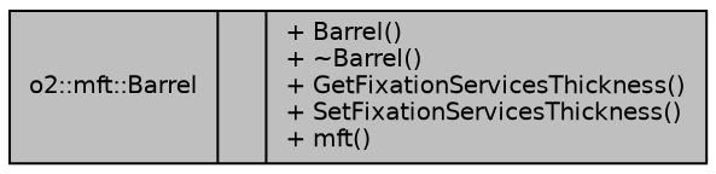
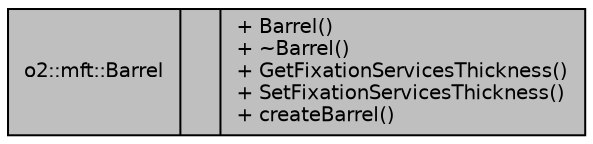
  digraph {
    rankdir=LR
-   n1 [color=black fillcolor=grey75 fontcolor=black fontname=Helvetica fontsize=10 height=0.2 label="{o2::mft::Barrel\n||+ Barrel()\l+ ~Barrel()\l+ GetFixationServicesThickness()\l+ SetFixationServicesThickness()\l+ mft()\l}" shape=record style=filled width=0.4]
+   n1 [color=black fillcolor=grey75 fontcolor=black fontname=Helvetica fontsize=10 height=0.2 label="{o2::mft::Barrel\n||+ Barrel()\l+ ~Barrel()\l+ GetFixationServicesThickness()\l+ SetFixationServicesThickness()\l+ createBarrel()\l}" shape=record style=filled width=0.4]
  }
